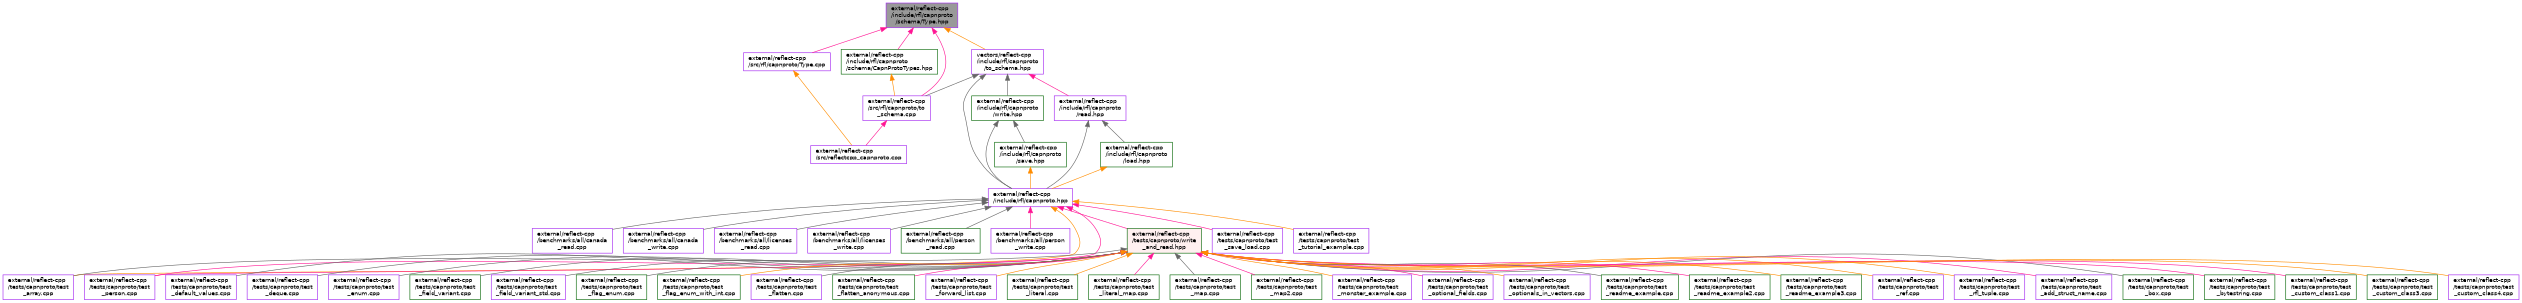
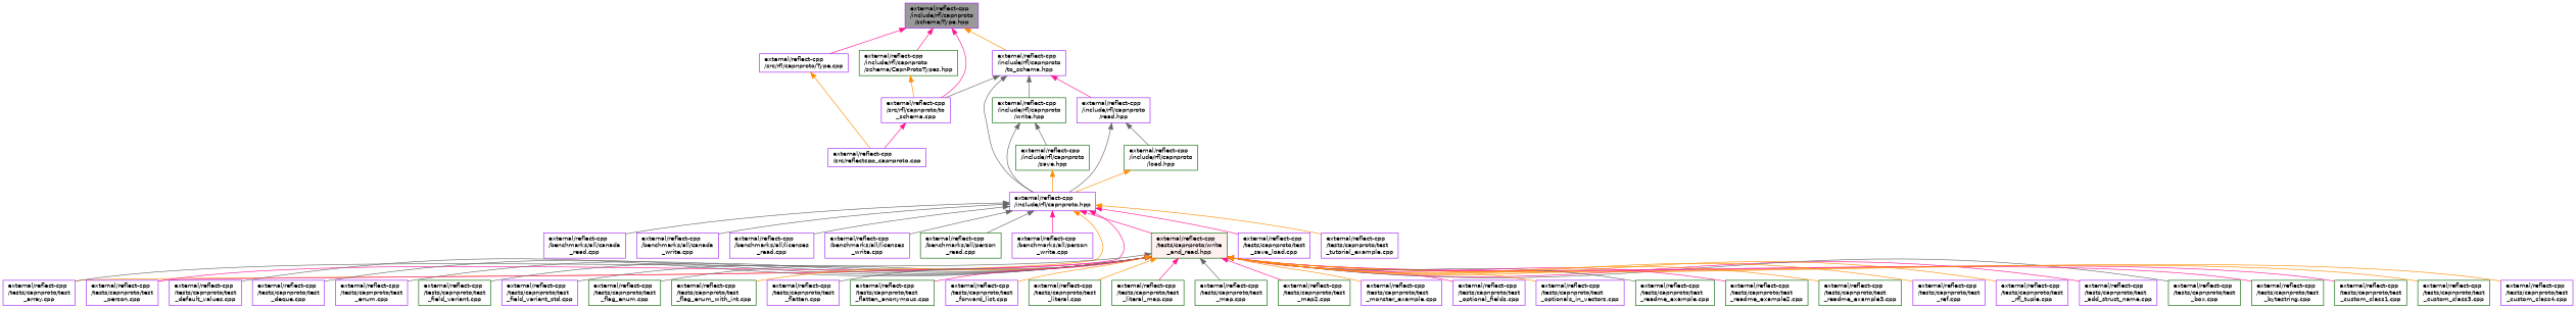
  digraph {
    node [color=purple fillcolor=white fontname=Helvetica fontsize=10 shape=box style=filled]
    edge [color=gray40 dir=back fontname=Helvetica fontsize=10 labelfontname=Helvetica labelfontsize=10 style=solid]
    n1 [fillcolor=grey60 fontcolor=black height=0.2 label="external/reflect-cpp\l/include/rfl/capnproto\l/schema/Type.hpp" width=0.4]
    n2 [color=darkgreen height=0.2 label="external/reflect-cpp\l/include/rfl/capnproto\l/schema/CapnProtoTypes.hpp" width=0.4]
    n3 [height=0.2 label="external/reflect-cpp\l/src/rfl/capnproto/to\l_schema.cpp" width=0.4]
-   n4 [height=0.2 label="vectors/reflect-cpp\l/include/rfl/capnproto\l/to_schema.hpp" width=0.4]
+   n4 [height=0.2 label="external/reflect-cpp\l/include/rfl/capnproto\l/to_schema.hpp" width=0.4]
    n5 [height=0.2 label="external/reflect-cpp\l/src/rfl/capnproto/Type.cpp" width=0.4]
    n6 [height=0.2 label="external/reflect-cpp\l/src/reflectcpp_capnproto.cpp" width=0.4]
    n7 [height=0.2 label="external/reflect-cpp\l/include/rfl/capnproto.hpp" width=0.4]
    n8 [height=0.2 label="external/reflect-cpp\l/include/rfl/capnproto\l/read.hpp" width=0.4]
    n9 [color=darkgreen height=0.2 label="external/reflect-cpp\l/include/rfl/capnproto\l/write.hpp" width=0.4]
    n10 [height=0.2 label="external/reflect-cpp\l/benchmarks/all/canada\l_read.cpp" width=0.4]
    n11 [height=0.2 label="external/reflect-cpp\l/benchmarks/all/canada\l_write.cpp" width=0.4]
    n12 [height=0.2 label="external/reflect-cpp\l/benchmarks/all/licenses\l_read.cpp" width=0.4]
    n13 [height=0.2 label="external/reflect-cpp\l/benchmarks/all/licenses\l_write.cpp" width=0.4]
    n14 [color=darkgreen height=0.2 label="external/reflect-cpp\l/benchmarks/all/person\l_read.cpp" width=0.4]
    n15 [height=0.2 label="external/reflect-cpp\l/benchmarks/all/person\l_write.cpp" width=0.4]
    n16 [height=0.2 label="external/reflect-cpp\l/tests/capnproto/test\l_array.cpp" width=0.4]
    n17 [height=0.2 label="external/reflect-cpp\l/tests/capnproto/test\l_person.cpp" width=0.4]
    n18 [height=0.2 label="external/reflect-cpp\l/tests/capnproto/test\l_save_load.cpp" width=0.4]
    n19 [height=0.2 label="external/reflect-cpp\l/tests/capnproto/test\l_tutorial_example.cpp" width=0.4]
    n20 [color=darkgreen fillcolor="#FFF0F0" height=0.2 label="external/reflect-cpp\l/tests/capnproto/write\l_and_read.hpp" width=0.4]
    n21 [color=darkgreen height=0.2 label="external/reflect-cpp\l/include/rfl/capnproto\l/load.hpp" width=0.4]
    n22 [color=darkgreen height=0.2 label="external/reflect-cpp\l/include/rfl/capnproto\l/save.hpp" width=0.4]
    n23 [height=0.2 label="external/reflect-cpp\l/tests/capnproto/test\l_add_struct_name.cpp" width=0.4]
    n24 [color=darkgreen height=0.2 label="external/reflect-cpp\l/tests/capnproto/test\l_box.cpp" width=0.4]
    n25 [color=darkgreen height=0.2 label="external/reflect-cpp\l/tests/capnproto/test\l_bytestring.cpp" width=0.4]
    n26 [color=darkgreen height=0.2 label="external/reflect-cpp\l/tests/capnproto/test\l_custom_class1.cpp" width=0.4]
    n27 [color=darkgreen height=0.2 label="external/reflect-cpp\l/tests/capnproto/test\l_custom_class3.cpp" width=0.4]
    n28 [height=0.2 label="external/reflect-cpp\l/tests/capnproto/test\l_custom_class4.cpp" width=0.4]
    n29 [height=0.2 label="external/reflect-cpp\l/tests/capnproto/test\l_default_values.cpp" width=0.4]
    n30 [height=0.2 label="external/reflect-cpp\l/tests/capnproto/test\l_deque.cpp" width=0.4]
    n31 [height=0.2 label="external/reflect-cpp\l/tests/capnproto/test\l_enum.cpp" width=0.4]
    n32 [color=darkgreen height=0.2 label="external/reflect-cpp\l/tests/capnproto/test\l_field_variant.cpp" width=0.4]
    n33 [height=0.2 label="external/reflect-cpp\l/tests/capnproto/test\l_field_variant_std.cpp" width=0.4]
    n34 [color=darkgreen height=0.2 label="external/reflect-cpp\l/tests/capnproto/test\l_flag_enum.cpp" width=0.4]
    n35 [color=darkgreen height=0.2 label="external/reflect-cpp\l/tests/capnproto/test\l_flag_enum_with_int.cpp" width=0.4]
    n36 [height=0.2 label="external/reflect-cpp\l/tests/capnproto/test\l_flatten.cpp" width=0.4]
    n37 [color=darkgreen height=0.2 label="external/reflect-cpp\l/tests/capnproto/test\l_flatten_anonymous.cpp" width=0.4]
    n38 [height=0.2 label="external/reflect-cpp\l/tests/capnproto/test\l_forward_list.cpp" width=0.4]
    n39 [color=darkgreen height=0.2 label="external/reflect-cpp\l/tests/capnproto/test\l_literal.cpp" width=0.4]
    n40 [color=darkgreen height=0.2 label="external/reflect-cpp\l/tests/capnproto/test\l_literal_map.cpp" width=0.4]
    n41 [color=darkgreen height=0.2 label="external/reflect-cpp\l/tests/capnproto/test\l_map.cpp" width=0.4]
    n42 [color=darkgreen height=0.2 label="external/reflect-cpp\l/tests/capnproto/test\l_map2.cpp" width=0.4]
    n43 [height=0.2 label="external/reflect-cpp\l/tests/capnproto/test\l_monster_example.cpp" width=0.4]
    n44 [height=0.2 label="external/reflect-cpp\l/tests/capnproto/test\l_optional_fields.cpp" width=0.4]
    n45 [height=0.2 label="external/reflect-cpp\l/tests/capnproto/test\l_optionals_in_vectors.cpp" width=0.4]
    n46 [color=darkgreen height=0.2 label="external/reflect-cpp\l/tests/capnproto/test\l_readme_example.cpp" width=0.4]
    n47 [color=darkgreen height=0.2 label="external/reflect-cpp\l/tests/capnproto/test\l_readme_example2.cpp" width=0.4]
    n48 [color=darkgreen height=0.2 label="external/reflect-cpp\l/tests/capnproto/test\l_readme_example3.cpp" width=0.4]
    n49 [height=0.2 label="external/reflect-cpp\l/tests/capnproto/test\l_ref.cpp" width=0.4]
    n50 [height=0.2 label="external/reflect-cpp\l/tests/capnproto/test\l_rfl_tuple.cpp" width=0.4]
    n1 -> n2 [color=deeppink]
    n1 -> n3 [color=deeppink]
    n1 -> n4 [color=darkorange]
    n1 -> n5 [color=deeppink]
    n2 -> n3 [color=darkorange]
    n3 -> n6 [color=deeppink]
    n4 -> n3
    n4 -> n7
    n4 -> n8 [color=deeppink]
    n4 -> n9
    n5 -> n6 [color=darkorange]
    n7 -> n10
    n7 -> n11
    n7 -> n12
    n7 -> n13
    n7 -> n14
    n7 -> n15 [color=deeppink]
    n7 -> n16 [color=darkorange]
    n7 -> n17 [color=deeppink]
    n7 -> n18 [color=deeppink]
    n7 -> n19 [color=darkorange]
    n7 -> n20 [color=deeppink]
    n8 -> n7
    n8 -> n21
    n9 -> n7
    n9 -> n22
    n20 -> n16
    n20 -> n17 [color=deeppink]
    n20 -> n23 [color=deeppink]
    n20 -> n24
    n20 -> n25 [color=deeppink]
    n20 -> n26 [color=deeppink]
    n20 -> n27 [color=darkorange]
    n20 -> n28 [color=darkorange]
    n20 -> n29
    n20 -> n30
    n20 -> n31
    n20 -> n32
    n20 -> n33
    n20 -> n34
    n20 -> n35 [color=darkorange]
    n20 -> n36
    n20 -> n37 [color=deeppink]
    n20 -> n38 [color=darkorange]
    n20 -> n39 [color=darkorange]
    n20 -> n40 [color=deeppink]
    n20 -> n41
    n20 -> n42 [color=deeppink]
    n20 -> n43 [color=darkorange]
    n20 -> n44 [color=deeppink]
    n20 -> n45 [color=darkorange]
    n20 -> n46
    n20 -> n47 [color=deeppink]
    n20 -> n48 [color=darkorange]
    n20 -> n49 [color=darkorange]
    n20 -> n50 [color=darkorange]
    n21 -> n7 [color=darkorange]
    n22 -> n7 [color=darkorange]
  }
